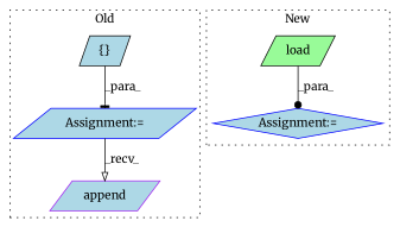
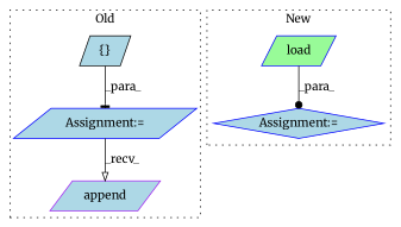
  digraph {
    fontname=Merriweather
    node [a=32 l=1 shape=parallelogram style=filled fillcolor=lightblue color=blue fontname=Merriweather]
    edge [fontname=Merriweather]
    n1 [l="7,1" label=append s="6270,6287" color=purple]
    n2 [a=7 label="Assignment:=" s=5990]
    n3 [a=4 l=2 label="{}" s=6000 color=black]
-   n4 [l="5,1" label=load s="6055,6094" fillcolor=palegreen color=black]
+   n4 [l="5,1" label=load s="6055,6094" fillcolor=palegreen]
    n5 [a=7 label="Assignment:=" s=6044 shape=diamond]
    subgraph cluster_1 {
      label=Old
      style=dotted
      n1
      n2
      n3
    }
    subgraph cluster_2 {
      label=New
      style=dotted
      n4
      n5
    }
    n2 -> n1 [label=_recv_ arrowhead=onormal]
    n3 -> n2 [label=_para_ arrowhead=tee]
    n4 -> n5 [label=_para_ arrowhead=dot]
  }
